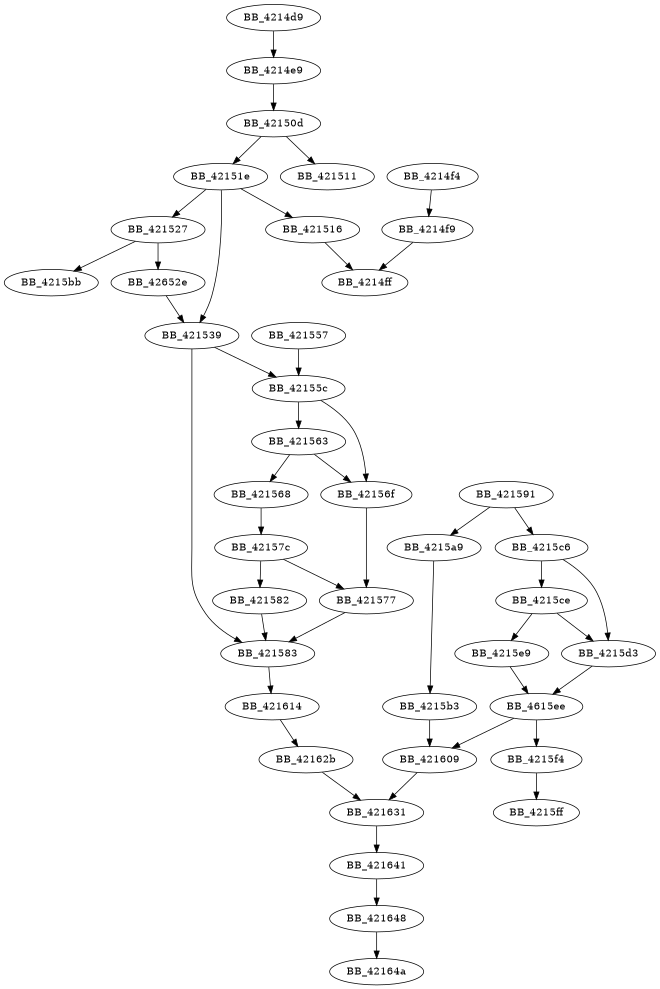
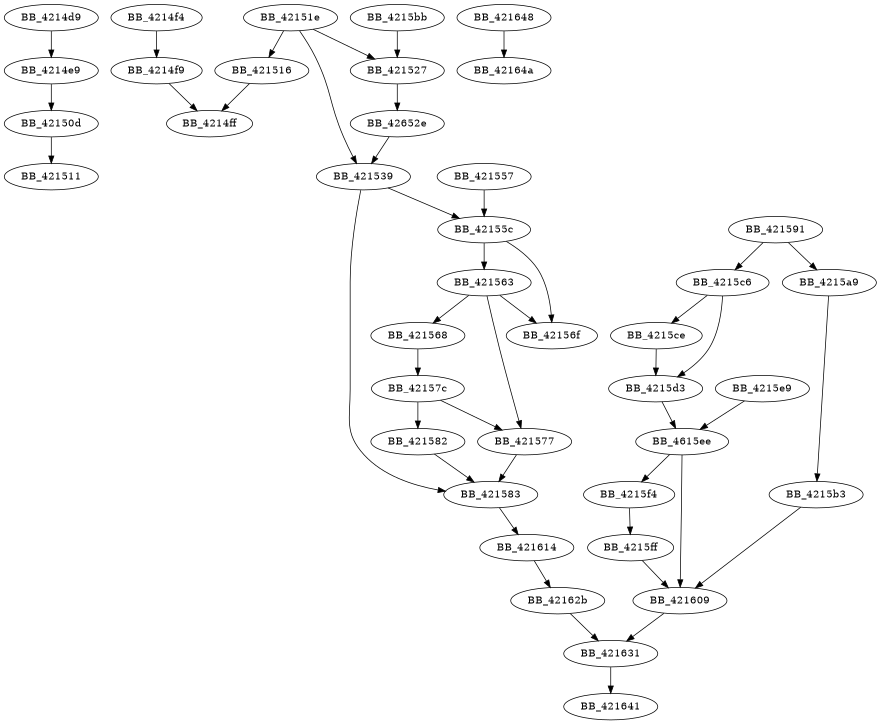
  digraph {
    BB_4214d9
    BB_4214e9
    BB_42150d
    BB_4214f4
    BB_4214f9
    BB_421511
    BB_42151e
    BB_4214ff
    BB_421516
    n10 [label=BB_421527]
    BB_421539
    n12 [label=BB_42652e]
    BB_4215bb
    BB_421583
    BB_42155c
    BB_421557
    BB_421614
    BB_421563
    BB_42156f
    BB_421591
    BB_4215a9
    BB_4215c6
    BB_42162b
    BB_421568
    BB_421577
    BB_42157c
    BB_421582
    BB_4215b3
    BB_4215ce
    BB_4215d3
    BB_421631
    BB_421609
    BB_4215e9
    n34 [label=BB_4615ee]
    BB_421641
    BB_4215f4
    BB_4215ff
    BB_421648
    BB_42164a
    BB_4214d9 -> BB_4214e9
    BB_4214e9 -> BB_42150d
    BB_42150d -> BB_421511
-   BB_42150d -> BB_42151e
    BB_4214f4 -> BB_4214f9
    BB_4214f9 -> BB_4214ff
    BB_42151e -> BB_421516
    BB_42151e -> n10
    BB_42151e -> BB_421539
    BB_421516 -> BB_4214ff
    n10 -> n12
-   n10 -> BB_4215bb
+   BB_4215bb -> n10
    BB_421539 -> BB_421583
    BB_421539 -> BB_42155c
    n12 -> BB_421539
    BB_421583 -> BB_421614
    BB_42155c -> BB_421563
    BB_42155c -> BB_42156f
    BB_421557 -> BB_42155c
    BB_421614 -> BB_42162b
    BB_421563 -> BB_42156f
    BB_421563 -> BB_421568
-   BB_42156f -> BB_421577
+   BB_421563 -> BB_421577
    BB_421591 -> BB_4215a9
    BB_421591 -> BB_4215c6
    BB_4215a9 -> BB_4215b3
    BB_4215c6 -> BB_4215ce
    BB_4215c6 -> BB_4215d3
    BB_42162b -> BB_421631
    BB_421568 -> BB_42157c
    BB_421577 -> BB_421583
    BB_42157c -> BB_421577
    BB_42157c -> BB_421582
    BB_421582 -> BB_421583
    BB_4215b3 -> BB_421609
    BB_4215ce -> BB_4215d3
-   BB_4215ce -> BB_4215e9
    BB_4215d3 -> n34
    BB_421631 -> BB_421641
    BB_421609 -> BB_421631
    BB_4215e9 -> n34
    n34 -> BB_421609
    n34 -> BB_4215f4
-   BB_421641 -> BB_421648
    BB_4215f4 -> BB_4215ff
+   BB_4215ff -> BB_421609
    BB_421648 -> BB_42164a
  }
